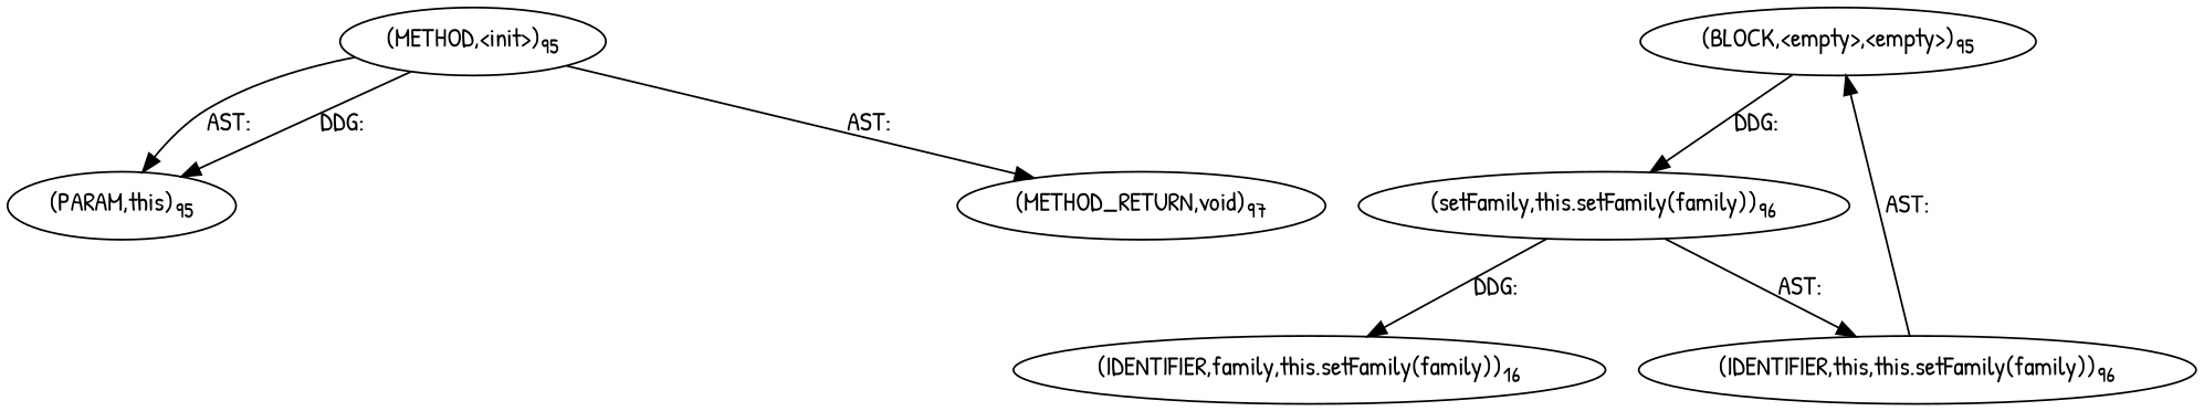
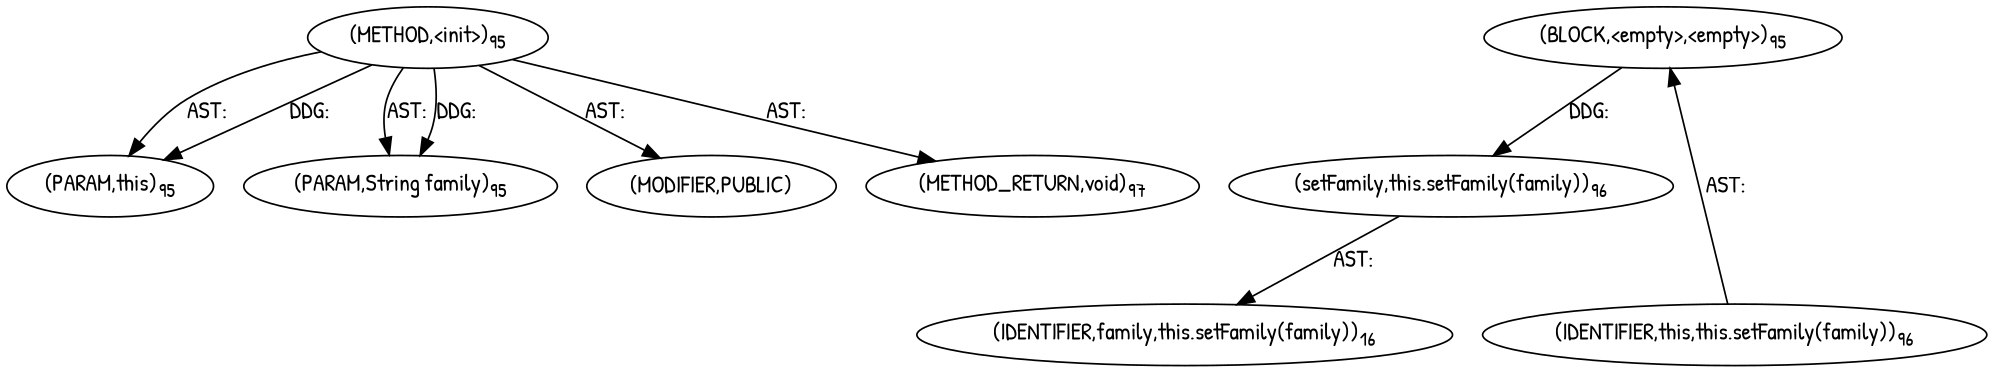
  digraph {
    fontname="Patrick Hand"
    node [fontname="Patrick Hand"]
    edge [fontname="Patrick Hand"]
    n1 [label=<(METHOD,&lt;init&gt;)<SUB>95</SUB>>]
    n2 [label=<(PARAM,this)<SUB>95</SUB>>]
+   n3 [label=<(PARAM,String family)<SUB>95</SUB>>]
+   n4 [label=<(MODIFIER,PUBLIC)>]
    n5 [label=<(METHOD_RETURN,void)<SUB>97</SUB>>]
    n6 [label=<(BLOCK,&lt;empty&gt;,&lt;empty&gt;)<SUB>95</SUB>>]
    n7 [label=<(setFamily,this.setFamily(family))<SUB>96</SUB>>]
    n8 [label=<(IDENTIFIER,this,this.setFamily(family))<SUB>96</SUB>>]
    n9 [label=<(IDENTIFIER,family,this.setFamily(family))<SUB>16</SUB>>]
    n1 -> n2 [label="AST: "]
    n1 -> n2 [label="DDG: "]
+   n1 -> n3 [label="AST: "]
+   n1 -> n3 [label="DDG: "]
+   n1 -> n4 [label="AST: "]
    n1 -> n5 [label="AST: "]
    n6 -> n7 [label="DDG: "]
-   n7 -> n8 [label="AST: "]
-   n7 -> n9 [label="DDG: "]
+   n7 -> n9 [label="AST: "]
    n8 -> n6 [label="AST: "]
  }
